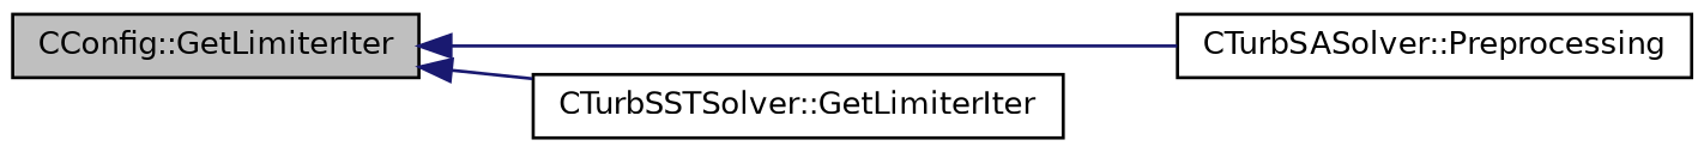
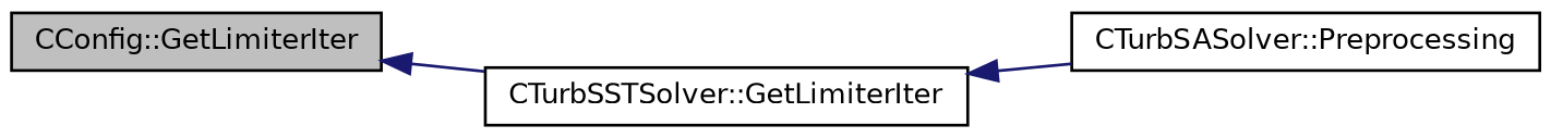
  digraph {
    rankdir=LR
    node [color=black fillcolor=white fontname=Helvetica fontsize=10 shape=record style=filled]
    edge [color=midnightblue dir=back fontname=Helvetica fontsize=10 labelfontname=Helvetica labelfontsize=10 style=solid]
    n1 [fillcolor=grey75 fontcolor=black height=0.2 label="CConfig::GetLimiterIter" width=0.4]
    n2 [height=0.2 label="CTurbSASolver::Preprocessing" width=0.4]
    n3 [height=0.2 label="CTurbSSTSolver::GetLimiterIter" width=0.4]
-   n1 -> n2
+   n3 -> n2
    n1 -> n3
  }
